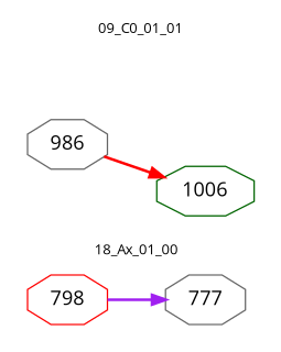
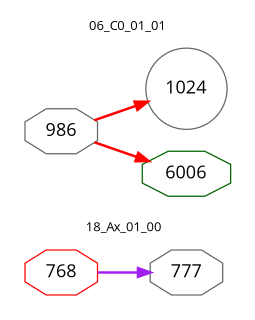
  digraph {
    fontname="Open Sans"
    rankdir=LR
    node [color=gray40 fontname="Open Sans" shape=octagon]
    edge [color=red fontname="Open Sans" style=bold]
-   n1 [color=red label=798]
+   n1 [color=red label=768]
    n2 [label=777]
    n3 [label=986]
-   n4 [color=darkgreen label=1006]
+   n4 [color=darkgreen label=6006]
+   n5 [label=1024 shape=circle]
    subgraph cluster_1 {
      color=white
      fontsize=10
      label="18_Ax_01_00"
      n1
      n2
    }
    subgraph cluster_2 {
      color=white
      fontsize=10
-     label="09_C0_01_01"
+     label="06_C0_01_01"
      n3
      n4
+     n5
    }
    n1 -> n2 [color=purple]
    n3 -> n4
+   n3 -> n5
  }
